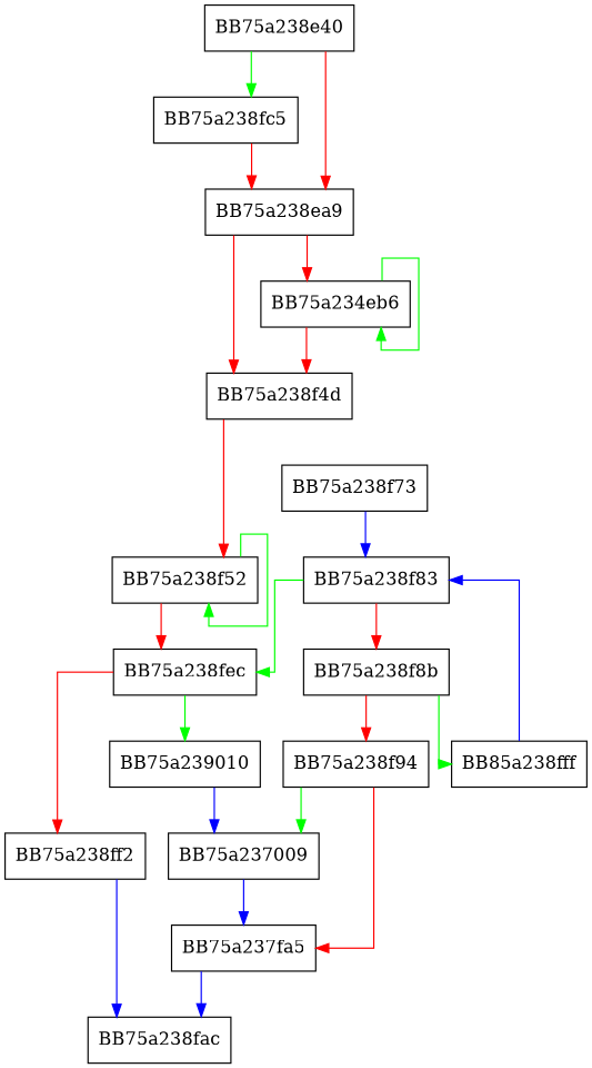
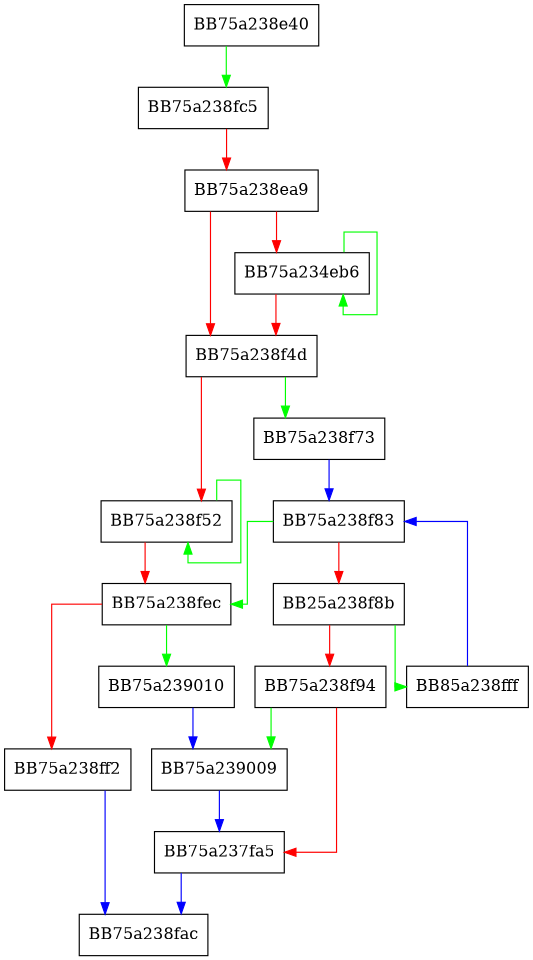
  digraph {
    splines=ortho
    node [shape=box]
    edge [color=red]
    BB75a238e40
    BB75a238fc5
    BB75a238ea9
    BB75a238f4d
    n5 [label=BB75a234eb6]
    BB75a238f73
    BB75a238f52
    BB75a238f83
    BB75a238fec
-   BB75a238f8b
+   BB75a238f8b [label=BB25a238f8b]
    BB75a239010
    BB75a238ff2
    n13 [label=BB85a238fff]
    BB75a238f94
-   BB75a239009 [label=BB75a237009]
+   BB75a239009
    BB75a238fac
    n17 [label=BB75a237fa5]
    BB75a238e40 -> BB75a238fc5 [color=green]
-   BB75a238e40 -> BB75a238ea9
    BB75a238fc5 -> BB75a238ea9
    BB75a238ea9 -> BB75a238f4d
    BB75a238ea9 -> n5
+   BB75a238f4d -> BB75a238f73 [color=green]
    BB75a238f4d -> BB75a238f52
    n5 -> BB75a238f4d
    n5 -> n5 [color=green]
    BB75a238f73 -> BB75a238f83 [color=blue]
    BB75a238f52 -> BB75a238f52 [color=green]
    BB75a238f52 -> BB75a238fec
    BB75a238f83 -> BB75a238fec [color=green]
    BB75a238f83 -> BB75a238f8b
    BB75a238fec -> BB75a239010 [color=green]
    BB75a238fec -> BB75a238ff2
    BB75a238f8b -> n13 [color=green]
    BB75a238f8b -> BB75a238f94
    BB75a239010 -> BB75a239009 [color=blue]
    BB75a238ff2 -> BB75a238fac [color=blue]
    n13 -> BB75a238f83 [color=blue]
    BB75a238f94 -> BB75a239009 [color=green]
    BB75a238f94 -> n17
    BB75a239009 -> n17 [color=blue]
    n17 -> BB75a238fac [color=blue]
  }
